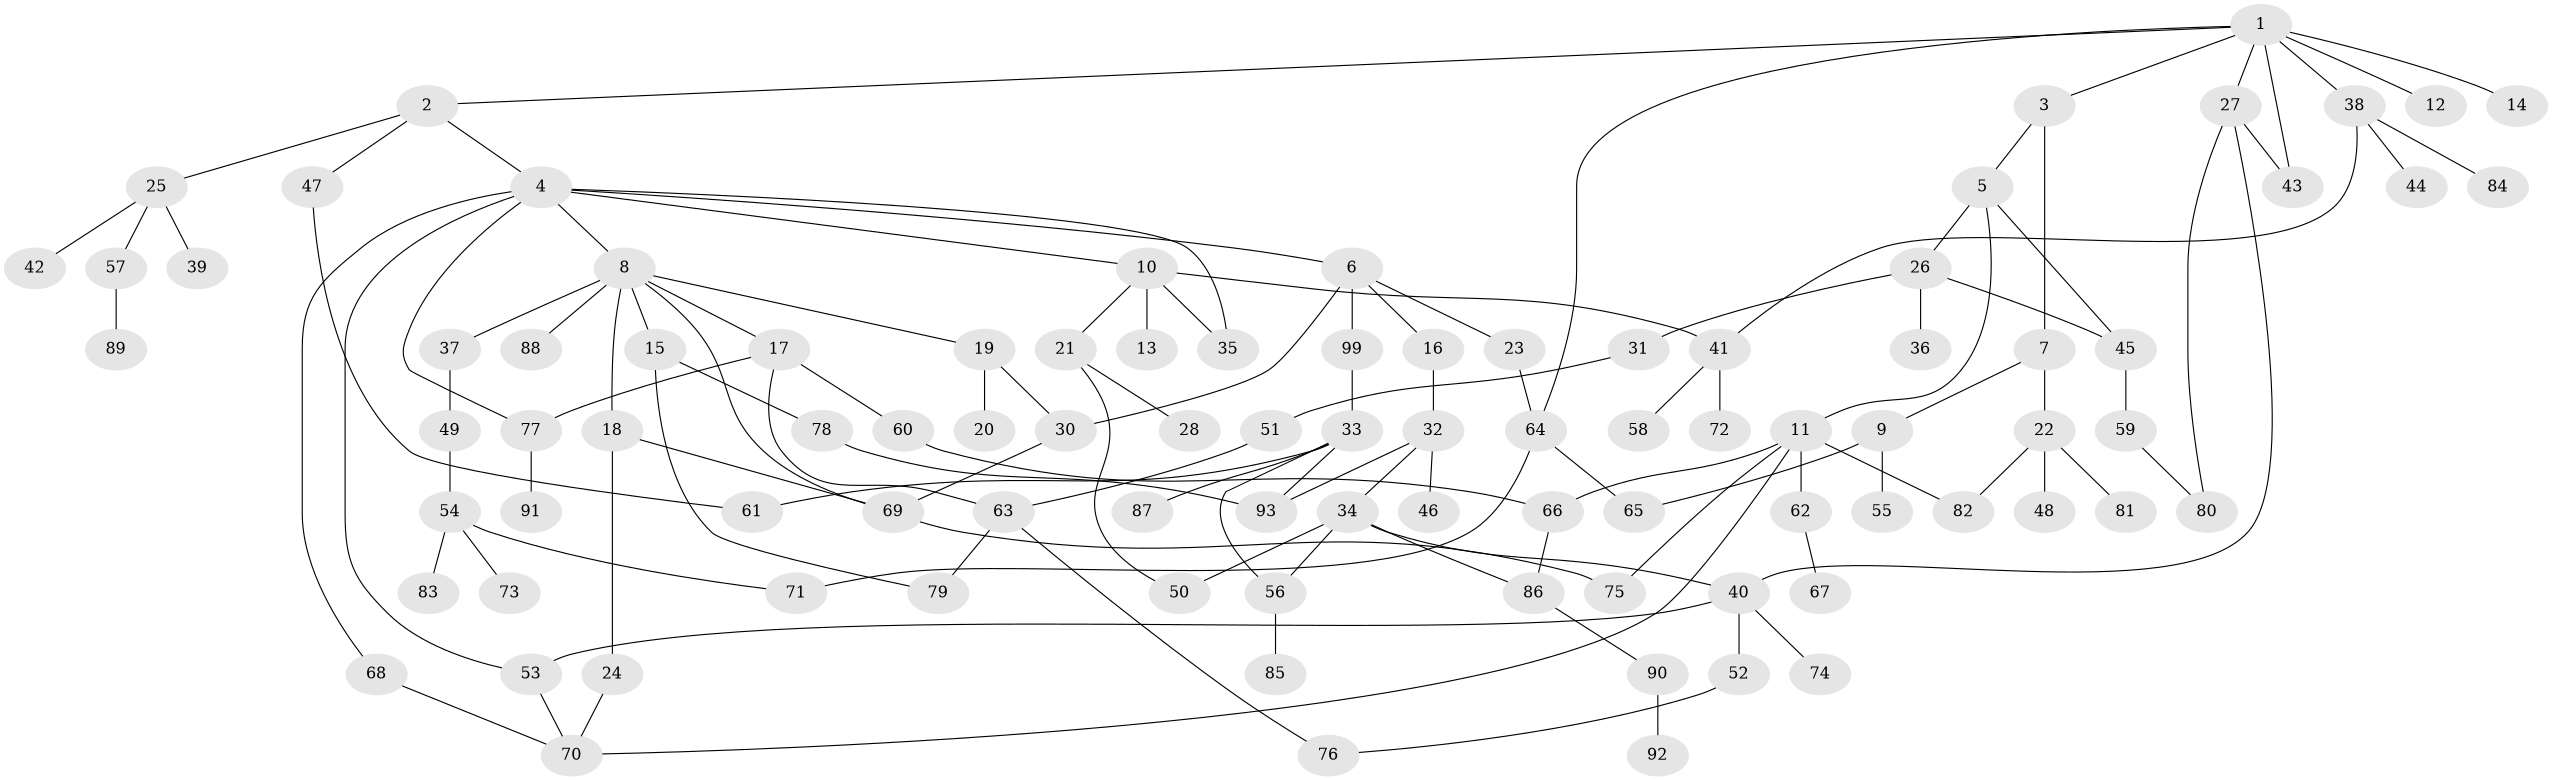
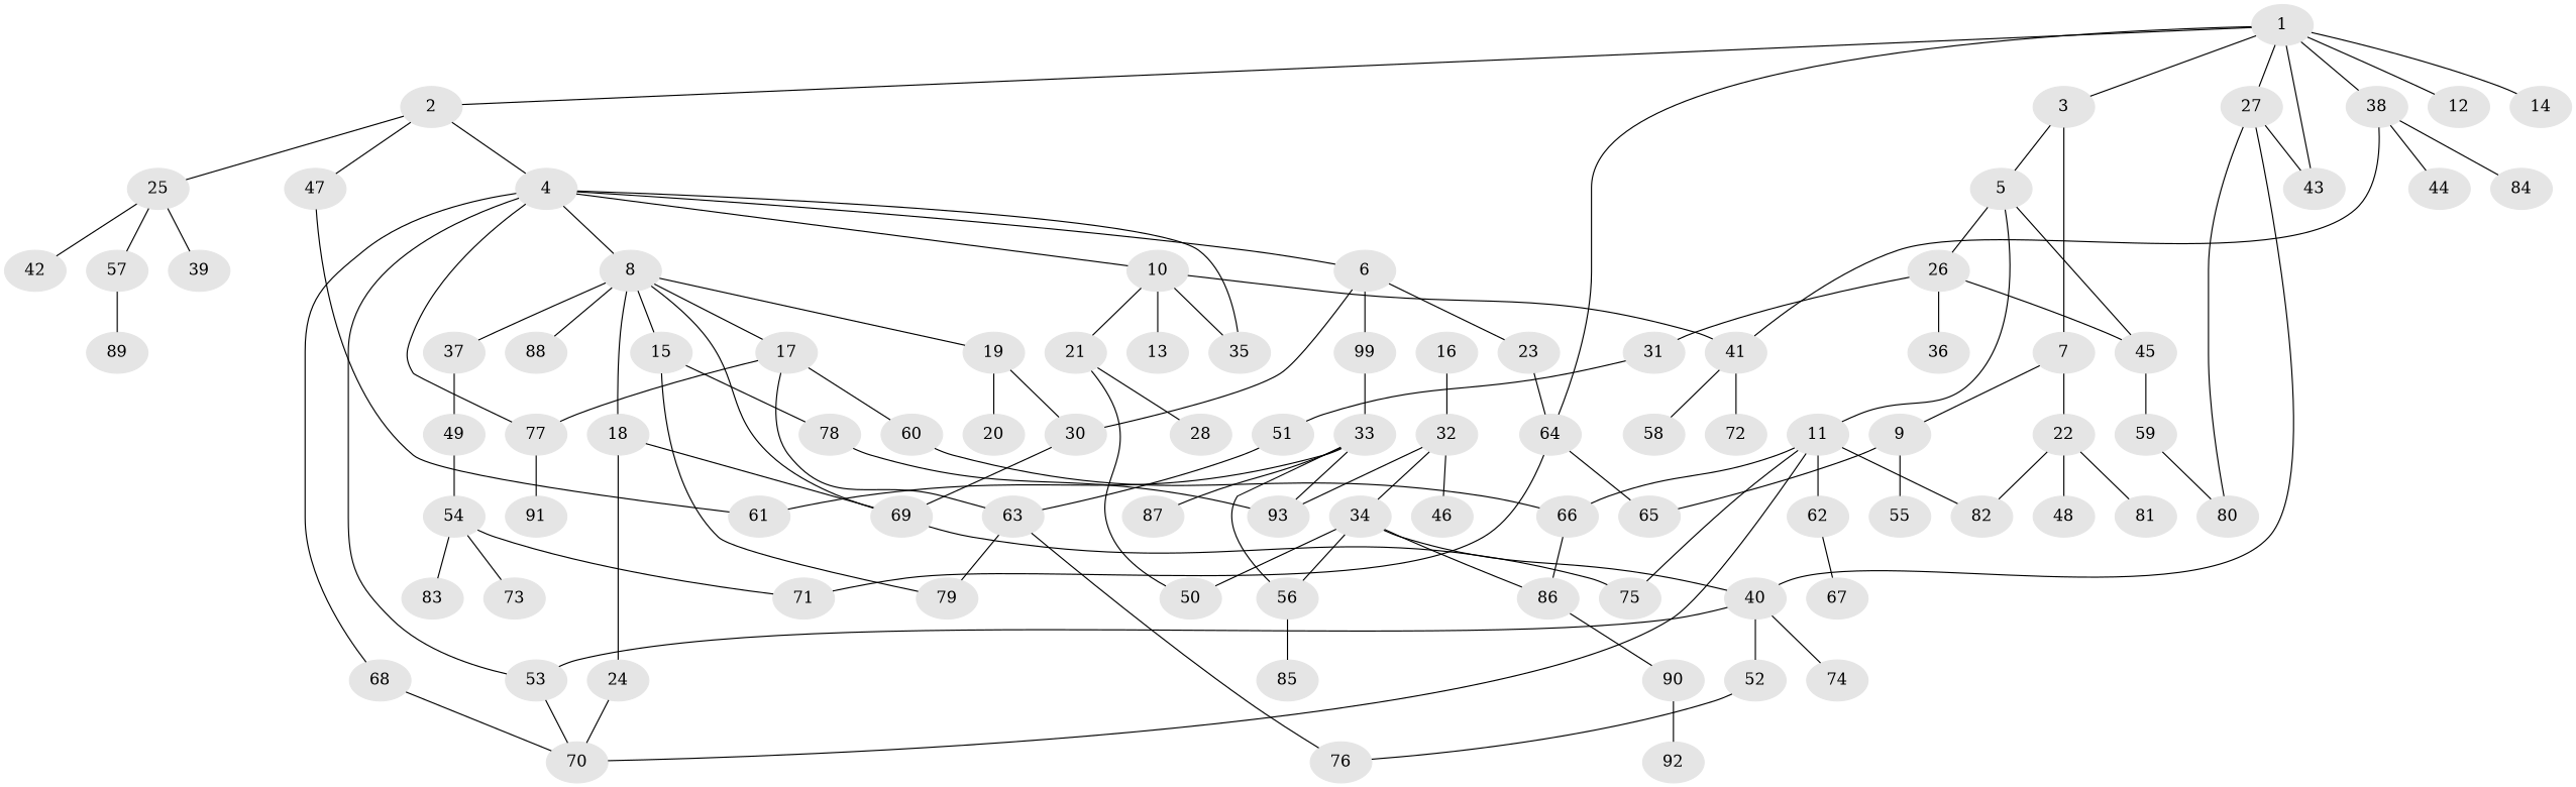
  graph {
    node [color=gray90 style=filled]
    1
    2
    3
    12
    14
    27
    38
    43
    64
    4
    25
    47
    5
    7
    40
    80
    41
    44
    84
    65
    71
    6
    8
    10
    35
    53
    68
    77
    39
    42
    57
    61
    11
    26
    45
    9
    22
    16
    23
    n40 [label=99]
    30
    15
    17
    18
    19
    37
    69
    88
    13
    21
    70
    91
    62
    66
    75
    82
    31
    36
    59
    32
    33
    55
    48
    81
    78
    79
    60
    63
    24
    20
    49
    28
    50
    58
    72
    67
    86
    93
    34
    46
    76
    89
    51
    52
    74
    56
    87
    85
    90
    54
    73
    83
    92
    1 -- 2
    1 -- 3
    1 -- 12
    1 -- 14
    1 -- 27
    1 -- 38
    1 -- 43
    1 -- 64
    2 -- 4
    2 -- 25
    2 -- 47
    3 -- 5
    3 -- 7
    27 -- 43
    27 -- 40
    27 -- 80
    38 -- 41
    38 -- 44
    38 -- 84
    64 -- 65
    64 -- 71
    4 -- 6
    4 -- 8
    4 -- 10
    4 -- 35
    4 -- 53
    4 -- 68
    4 -- 77
    25 -- 39
    25 -- 42
    25 -- 57
    47 -- 61
    5 -- 11
    5 -- 26
    5 -- 45
    7 -- 9
    7 -- 22
    40 -- 53
    40 -- 52
    40 -- 74
    41 -- 58
    41 -- 72
-   6 -- 16
    6 -- 23
    6 -- n40
    6 -- 30
    8 -- 15
    8 -- 17
    8 -- 18
    8 -- 19
    8 -- 37
    8 -- 69
    8 -- 88
    10 -- 41
    10 -- 35
    10 -- 13
    10 -- 21
    53 -- 70
    68 -- 70
    77 -- 91
    57 -- 89
    11 -- 70
    11 -- 62
    11 -- 66
    11 -- 75
    11 -- 82
    26 -- 45
    26 -- 31
    26 -- 36
    45 -- 59
    9 -- 65
    9 -- 55
    22 -- 82
    22 -- 48
    22 -- 81
    16 -- 32
    23 -- 64
    n40 -- 33
    30 -- 69
    15 -- 78
    15 -- 79
    17 -- 77
    17 -- 60
    17 -- 63
    18 -- 69
    18 -- 24
    19 -- 30
    19 -- 20
    37 -- 49
    69 -- 75
    21 -- 28
    21 -- 50
    62 -- 67
    66 -- 86
    31 -- 51
    59 -- 80
    32 -- 93
    32 -- 34
    32 -- 46
    33 -- 61
    33 -- 93
    33 -- 56
    33 -- 87
    78 -- 93
    60 -- 66
    63 -- 79
    63 -- 76
    24 -- 70
    49 -- 54
    86 -- 90
    34 -- 40
    34 -- 50
    34 -- 86
    34 -- 56
    51 -- 63
    52 -- 76
    56 -- 85
    90 -- 92
    54 -- 71
    54 -- 73
    54 -- 83
  }
